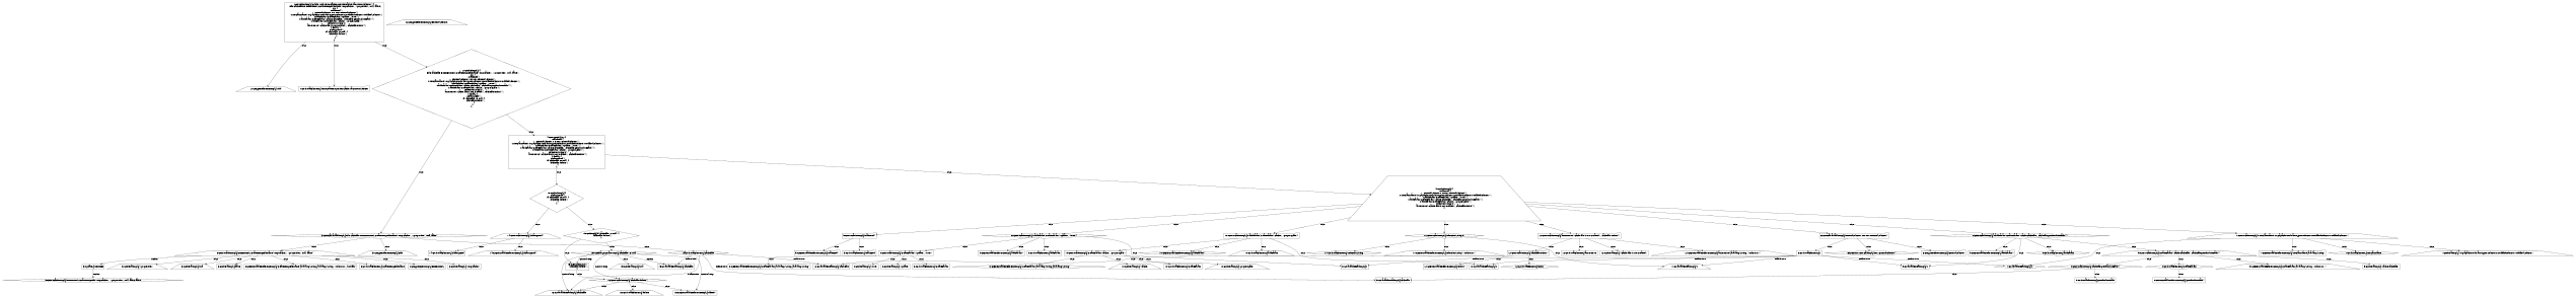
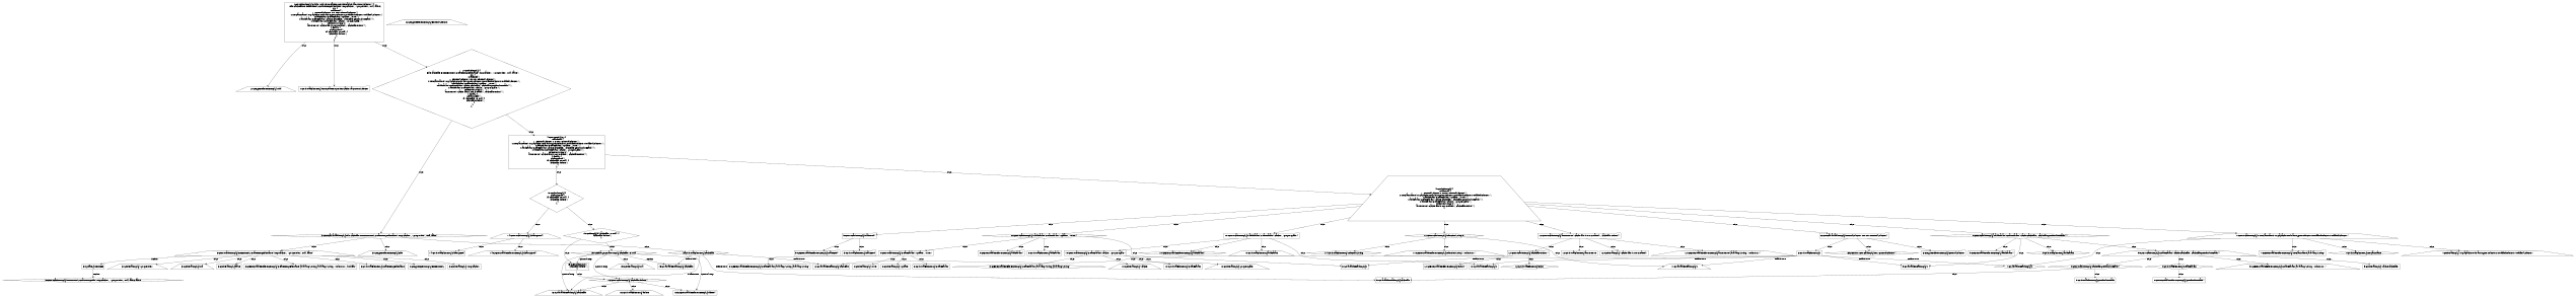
  digraph {
    node [shape=trapezium]
    edge [arrowhead=tee]
    n1 [label="2:CtTypeReferenceImpl@void"]
    n2 [label="2:CtVirtualElement@testCreatePropertiesCacheViaCustomSelector" shape=folder]
    n3 [label="3:CtTypeReferenceImpl@File"]
    n4 [label="3:CtExecutableReferenceImpl@createTempFileName(java.lang.String,java.lang.String,<unknown>,boolean)" shape=box]
    n5 [label="3:CtVirtualElement@createTempFileName" shape=box]
    n6 [label="3:CtTypeAccessImpl@FILE_UTILS" shape=box]
    n7 [label="3:CtLiteralImpl@\"tmp-cache-\"" shape=box]
    n8 [label="3:CtLiteralImpl@\".properties\""]
    n9 [label="3:CtLiteralImpl@null"]
    n10 [label="3:CtLiteralImpl@false" shape=folder]
    n11 [label="3:CtInvocationImpl@FILE_UTILS.createTempFileName(\"tmp-cache-\", \".properties\", null, false)"]
    n12 [label="3:Update@UPDATE" shape=box]
    n13 [label="3:CtInvocationImpl@FILE_UTILS.createTempFile(\"tmp-cache-\", \".properties\", null, false, false)" shape=diamond]
    n14 [label="3:CtVirtualElement@cachefile" shape=diamond]
    n15 [label="9:CtVariableReadImpl@cachefile" shape=folder]
    n16 [label="12:CtVariableReadImpl@cachefile" shape=box]
    n17 [label="15:CtVariableReadImpl@cachefile" shape=folder]
    n18 [label="16:CtVariableReadImpl@cachefile"]
    n19 [label="3:CtLocalVariableImpl@File cachefile = FILE_UTILS.createTempFileName(\"tmp-cache-\", \".properties\", null, false)" shape=diamond]
    n20 [label="5:CtExecutableReferenceImpl@makeBed()" shape=folder]
    n21 [label="5:CtVirtualElement@makeBed" shape=folder]
    n22 [label="5:CtInvocationImpl@makeBed()" shape=folder]
    n23 [label="6:CtTypeReferenceImpl@ExtendSelector" shape=folder]
    n24 [label="6:CtTypeReferenceImpl@ExtendSelector"]
    n25 [label="6:CtConstructorCallImpl@new ExtendSelector()" shape=diamond]
    n26 [label="6:CtVirtualElement@s" shape=box]
    n27 [label="7:CtVariableReadImpl@s" shape=diamond]
    n28 [label="8:CtVariableReadImpl@s" shape=box]
    n29 [label="9:CtVariableReadImpl@s" shape=box]
    n30 [label="10:CtVariableReadImpl@s" shape=box]
    n31 [label="11:CtVariableReadImpl@s"]
    n32 [label="6:CtLocalVariableImpl@ExtendSelector s = new ExtendSelector()" shape=folder]
    n33 [label="7:CtExecutableReferenceImpl@setClassname(java.lang.String)" shape=folder]
    n34 [label="7:CtVirtualElement@setClassname" shape=diamond]
    n35 [label="7:CtLiteralImpl@\"org.apache.tools.ant.types.selectors.modifiedselector.ModifiedSelector\""]
    n36 [label="7:CtInvocationImpl@s.setClassname(\"org.apache.tools.ant.types.selectors.modifiedselector.ModifiedSelector\")"]
    n37 [label="8:CtExecutableReferenceImpl@addParam()" shape=folder]
    n38 [label="8:CtVirtualElement@addParam" shape=box]
    n39 [label="8:CtExecutableReferenceImpl@createParam(java.lang.String,java.lang.String)" shape=folder]
    n40 [label="8:CtVirtualElement@createParam" shape=folder]
    n41 [label="8:CtLiteralImpl@\"update\"" shape=box]
    n42 [label="8:CtLiteralImpl@\"true\"" shape=box]
    n43 [label="8:CtInvocationImpl@createParam(\"update\", \"true\")" shape=folder]
    n44 [label="8:CtInvocationImpl@s.addParam(createParam(\"update\", \"true\"))" shape=diamond]
    n45 [label="9:CtExecutableReferenceImpl@addParam()" shape=folder]
    n46 [label="9:CtVirtualElement@addParam" shape=diamond]
    n47 [label="9:CtExecutableReferenceImpl@createParam(java.lang.String,<unknown>)"]
    n48 [label="9:CtVirtualElement@createParam" shape=diamond]
    n49 [label="9:CtExecutableReferenceImpl@getAbsolutePath()" shape=folder]
    n50 [label="9:CtLiteralImpl@\"cache.cachefile\"" shape=box]
    n51 [label="9:CtVirtualElement@getAbsolutePath" shape=box]
    n52 [label="9:CtInvocationImpl@cachefile.getAbsolutePath()" shape=diamond]
    n53 [label="9:CtInvocationImpl@createParam(\"cache.cachefile\", cachefile.getAbsolutePath())"]
    n54 [label="9:CtInvocationImpl@s.addParam(createParam(\"cache.cachefile\", cachefile.getAbsolutePath()))" shape=diamond]
    n55 [label="10:CtExecutableReferenceImpl@addParam()" shape=diamond]
    n56 [label="10:CtVirtualElement@addParam"]
    n57 [label="10:CtExecutableReferenceImpl@createParam(java.lang.String,java.lang.String)" shape=diamond]
    n58 [label="10:CtVirtualElement@createParam" shape=folder]
    n59 [label="10:CtLiteralImpl@\"cache\""]
    n60 [label="10:CtLiteralImpl@\"propertyfile\""]
    n61 [label="10:CtInvocationImpl@createParam(\"cache\", \"propertyfile\")" shape=folder]
    n62 [label="10:CtInvocationImpl@s.addParam(createParam(\"cache\", \"propertyfile\"))" shape=folder]
    n63 [label="11:CtExecutableReferenceImpl@selectionString(<unknown>)"]
    n64 [label="11:CtVirtualElement@selectionString" shape=diamond]
    n65 [label="11:CtInvocationImpl@selectionString(s)" shape=diamond]
    n66 [label="12:CtExecutableReferenceImpl@assertTrue(java.lang.String,<unknown>)"]
    n67 [label="12:CtVirtualElement@assertTrue" shape=box]
    n68 [label="12:CtLiteralImpl@\"Cache file is not created.\"" shape=box]
    n69 [label="12:CtExecutableReferenceImpl@exists()" shape=folder]
    n70 [label="12:CtVirtualElement@exists" shape=diamond]
    n71 [label="12:CtInvocationImpl@cachefile.exists()" shape=folder]
    n72 [label="12:CtInvocationImpl@assertTrue(\"Cache file is not created.\", cachefile.exists())" shape=folder]
    n73 [label="4:CtBlockImpl@\{\n    makeBed();\n    ExtendSelector s = new ExtendSelector();\n    s.setClassname(\"org.apache.tools.ant.types.selectors.modifiedselector.ModifiedSelector\");\n    s.addParam(createParam(\"update\", \"true\"));\n    s.addParam(createParam(\"cache.cachefile\", cachefile.getAbsolutePath()));\n    s.addParam(createParam(\"cache\", \"propertyfile\"));\n    selectionString(s);\n    assertTrue(\"Cache file is not created.\", cachefile.exists());\n\}"]
    n74 [label="14:CtExecutableReferenceImpl@cleanupBed()"]
    n75 [label="14:CtVirtualElement@cleanupBed" shape=box]
    n76 [label="14:CtInvocationImpl@cleanupBed()"]
    n77 [label="15:CtLiteralImpl@null"]
    n78 [label="15:CtBinaryOperatorImpl@cachefile != null" shape=diamond]
    n79 [label="16:CtExecutableReferenceImpl@delete()" shape=box]
    n80 [label="16:CtInvocationImpl@cachefile.delete()" shape=diamond]
    n81 [label="15:CtBlockImpl@\{\n    cachefile.delete();\n\}" shape=box]
    n82 [label="16:CtVirtualElement@delete"]
    n83 [label="15:CtIfImpl@if (cachefile != null) \{\n    cachefile.delete();\n\}" shape=diamond]
    n84 [label="13:CtBlockImpl@\{\n    cleanupBed();\n    if (cachefile != null) \{\n        cachefile.delete();\n    \}\n\}" shape=diamond]
    n85 [label="4:CtTryImpl@try \{\n    makeBed();\n    ExtendSelector s = new ExtendSelector();\n    s.setClassname(\"org.apache.tools.ant.types.selectors.modifiedselector.ModifiedSelector\");\n    s.addParam(createParam(\"update\", \"true\"));\n    s.addParam(createParam(\"cache.cachefile\", cachefile.getAbsolutePath()));\n    s.addParam(createParam(\"cache\", \"propertyfile\"));\n    selectionString(s);\n    assertTrue(\"Cache file is not created.\", cachefile.exists());\n\} finally \{\n    cleanupBed();\n    if (cachefile != null) \{\n        cachefile.delete();\n    \}\n\}" shape=box]
    n86 [label="2:CtBlockImpl@\{\n    File cachefile = FILE_UTILS.createTempFileName(\"tmp-cache-\", \".properties\", null, false);\n    try \{\n        makeBed();\n        ExtendSelector s = new ExtendSelector();\n        s.setClassname(\"org.apache.tools.ant.types.selectors.modifiedselector.ModifiedSelector\");\n        s.addParam(createParam(\"update\", \"true\"));\n        s.addParam(createParam(\"cache.cachefile\", cachefile.getAbsolutePath()));\n        s.addParam(createParam(\"cache\", \"propertyfile\"));\n        selectionString(s);\n        assertTrue(\"Cache file is not created.\", cachefile.exists());\n    \} finally \{\n        cleanupBed();\n        if (cachefile != null) \{\n            cachefile.delete();\n        \}\n    \}\n\}" shape=diamond]
    n87 [label="2:CtMethodImpl@public void testCreatePropertiesCacheViaCustomSelector() \{\n    File cachefile = FILE_UTILS.createTempFileName(\"tmp-cache-\", \".properties\", null, false);\n    try \{\n        makeBed();\n        ExtendSelector s = new ExtendSelector();\n        s.setClassname(\"org.apache.tools.ant.types.selectors.modifiedselector.ModifiedSelector\");\n        s.addParam(createParam(\"update\", \"true\"));\n        s.addParam(createParam(\"cache.cachefile\", cachefile.getAbsolutePath()));\n        s.addParam(createParam(\"cache\", \"propertyfile\"));\n        selectionString(s);\n        assertTrue(\"Cache file is not created.\", cachefile.exists());\n    \} finally \{\n        cleanupBed();\n        if (cachefile != null) \{\n            cachefile.delete();\n        \}\n    \}\n\}" shape=box]
    n11 -> n4 [arrowhead=vee label=AST]
    n11 -> n5 [label=AST]
    n11 -> n6 [arrowhead=vee label=AST]
    n11 -> n7 [label=AST]
    n11 -> n8 [arrowhead=vee label=AST]
    n11 -> n9 [arrowhead=vee label=AST]
    n11 -> n10 [arrowhead=vee label=AST]
    n11 -> n12 [arrowhead=vee label=Action]
    n12 -> n13 [arrowhead=vee label=Action]
    n14 -> n15 [arrowhead=vee label="Define-Use"]
    n14 -> n16 [arrowhead=vee label="Define-Use"]
    n14 -> n17 [arrowhead=vee label="Define-Use"]
    n14 -> n18 [arrowhead=vee label="Define-Use"]
    n19 -> n3 [arrowhead=vee label=AST]
    n19 -> n11 [arrowhead=vee label=AST]
    n19 -> n14 [label=AST]
    n22 -> n20 [arrowhead=vee label=AST]
    n22 -> n21 [arrowhead=vee label=AST]
    n26 -> n27 [label="Define-Use"]
    n26 -> n28 [label="Define-Use"]
    n26 -> n29 [label="Define-Use"]
    n26 -> n30 [label="Define-Use"]
    n26 -> n31 [label="Define-Use"]
    n32 -> n23 [arrowhead=vee label=AST]
    n32 -> n25 [label=AST]
    n32 -> n26 [label=AST]
    n36 -> n27 [arrowhead=vee label=AST]
    n36 -> n33 [label=AST]
    n36 -> n34 [label=AST]
    n36 -> n35 [arrowhead=vee label=AST]
    n43 -> n39 [label=AST]
    n43 -> n40 [label=AST]
    n43 -> n41 [label=AST]
    n43 -> n42 [label=AST]
    n44 -> n28 [label=AST]
    n44 -> n37 [label=AST]
    n44 -> n38 [arrowhead=vee label=AST]
    n44 -> n43 [label=AST]
    n48 -> n49 [label=AST]
    n52 -> n15 [label=AST]
    n52 -> n51 [label=AST]
    n53 -> n47 [arrowhead=vee label=AST]
    n53 -> n48 [label=AST]
    n53 -> n50 [label=AST]
    n53 -> n52 [arrowhead=vee label=AST]
    n54 -> n29 [arrowhead=vee label=AST]
    n54 -> n45 [arrowhead=vee label=AST]
    n54 -> n46 [arrowhead=vee label=AST]
    n54 -> n53 [arrowhead=vee label=AST]
    n61 -> n57 [label=AST]
    n61 -> n58 [arrowhead=vee label=AST]
    n61 -> n59 [arrowhead=vee label=AST]
    n61 -> n60 [label=AST]
    n62 -> n30 [label=AST]
    n62 -> n55 [label=AST]
    n62 -> n56 [arrowhead=vee label=AST]
    n62 -> n61 [arrowhead=vee label=AST]
    n65 -> n31 [label=AST]
    n65 -> n63 [label=AST]
    n65 -> n64 [arrowhead=vee label=AST]
    n71 -> n16 [label=AST]
    n71 -> n69 [label=AST]
    n71 -> n70 [arrowhead=vee label=AST]
    n72 -> n66 [label=AST]
    n72 -> n67 [label=AST]
    n72 -> n68 [label=AST]
    n72 -> n71 [label=AST]
    n73 -> n22 [label=AST]
    n73 -> n32 [label=AST]
    n73 -> n36 [arrowhead=vee label=AST]
    n73 -> n44 [label=AST]
    n73 -> n54 [label=AST]
    n73 -> n62 [arrowhead=vee label=AST]
    n73 -> n65 [arrowhead=vee label=AST]
    n73 -> n72 [label=AST]
    n76 -> n74 [label=AST]
-   n76 -> n75 [label=AST]
+   n76 -> n75 [arrowhead=vee label=AST]
    n78 -> n17 [arrowhead=vee label=Action]
    n78 -> n18 [label="Control Dep"]
    n78 -> n77 [label=AST]
    n78 -> n79 [arrowhead=vee label="Control Dep"]
    n78 -> n80 [arrowhead=vee label="Control Dep"]
    n78 -> n81 [label="Control Dep"]
    n80 -> n18 [label=AST]
    n80 -> n79 [label=AST]
    n80 -> n82 [arrowhead=vee label=AST]
    n81 -> n80 [arrowhead=vee label=AST]
    n83 -> n78 [arrowhead=vee label=AST]
    n83 -> n81 [arrowhead=vee label=AST]
    n84 -> n76 [label=AST]
    n84 -> n83 [arrowhead=vee label=AST]
    n85 -> n73 [arrowhead=vee label=AST]
    n85 -> n84 [label=AST]
    n86 -> n19 [arrowhead=vee label=AST]
    n86 -> n85 [arrowhead=vee label=AST]
    n87 -> n1 [label=AST]
    n87 -> n2 [arrowhead=vee label=AST]
    n87 -> n86 [label=AST]
  }
